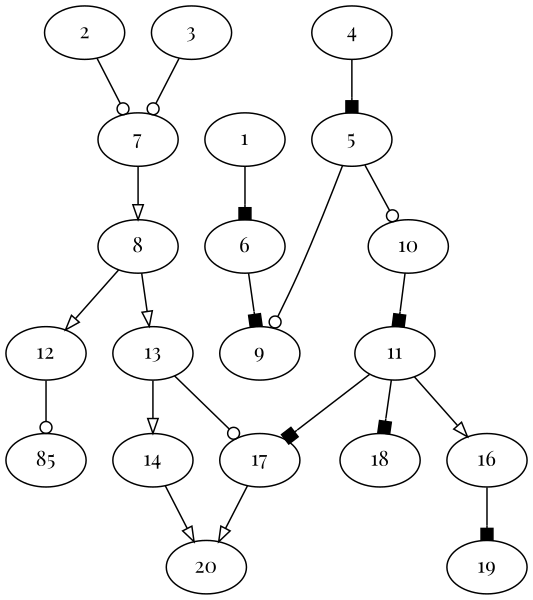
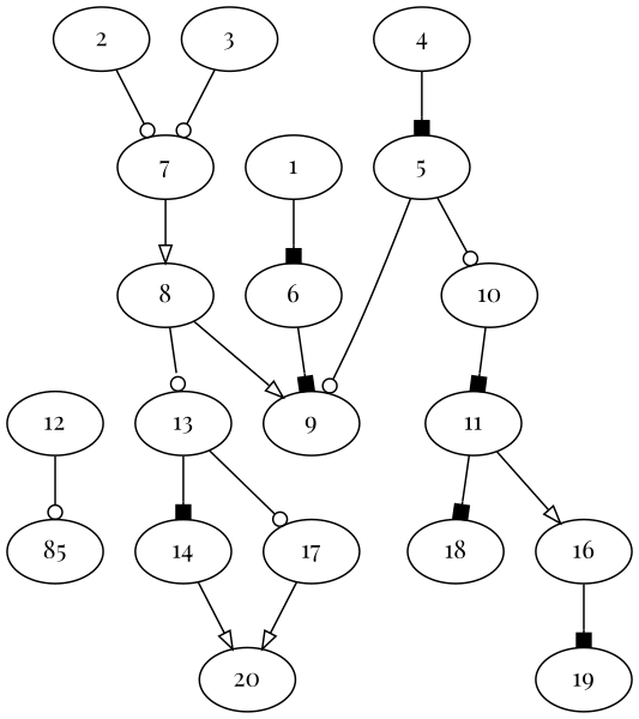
  digraph {
    fontname="Playfair Display"
    node [alpha=0.17 fontname="Playfair Display"]
    edge [arrowhead=box fontname="Playfair Display"]
    1 [alpha=0.19 expect_size=9912961507893542]
    6 [alpha=0.13 expect_size=4362148126932933]
    9 [expect_size=13424910386472884]
    2 [alpha=0.15 expect_size=225136177601052672000]
    7 [alpha=0.15 expect_size=16494347289221922816]
    8 [alpha=0.08 expect_size=1181750077237484]
    12 [alpha=0.12 expect_size=1134919169706016]
    13 [alpha=0.11 expect_size=559463381368951168]
    3 [alpha=0.03 expect_size=10863490629632000000]
    4 [alpha=0.18 expect_size=2305233552949942]
    5 [expect_size=1221547661261533]
    10 [alpha=0.09 expect_size=32913123730033796]
    11 [alpha=0.05 expect_size=40605319279534931968]
    17 [alpha=0.05 expect_size=16557783847032510]
    16 [alpha=0.06 expect_size=53088512578827800]
    18 [alpha=0.10 expect_size=323245337994233]
    n17 [expect_size=509856442640117 label=85]
    14 [alpha=0.10 expect_size=8694236262170624000]
    20 [expect_size=15370151306185892]
    19 [alpha=0.01 expect_size=5109337768772578]
    1 -> 6
    6 -> 9
    2 -> 7 [arrowhead=odot]
    7 -> 8 [arrowhead=onormal]
-   8 -> 12 [arrowhead=onormal]
-   8 -> 13 [arrowhead=onormal]
+   8 -> 9 [arrowhead=onormal]
+   8 -> 13 [arrowhead=odot]
    12 -> n17 [arrowhead=odot]
    13 -> 17 [arrowhead=odot]
-   13 -> 14 [arrowhead=onormal]
+   13 -> 14
    3 -> 7 [arrowhead=odot]
    4 -> 5
    5 -> 9 [arrowhead=odot]
    5 -> 10 [arrowhead=odot]
    10 -> 11
-   11 -> 17
    11 -> 16 [arrowhead=onormal]
    11 -> 18
    17 -> 20 [arrowhead=onormal]
    16 -> 19
    14 -> 20 [arrowhead=onormal]
  }
